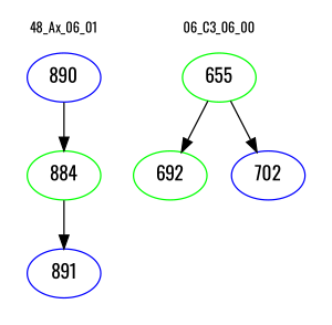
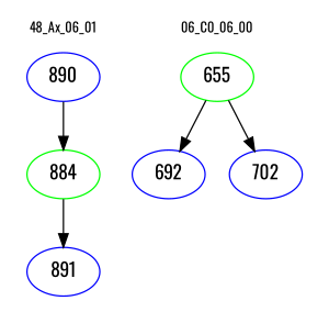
  digraph {
    fontname=Oswald
    node [color=blue fontname=Oswald]
    edge [color=black fontname=Oswald]
    n1 [label=890]
    n2 [color=green label=884]
    n3 [label=891]
-   n4 [color=green label=692]
+   n4 [label=692]
    n5 [color=green label=655]
    n6 [label=702]
    subgraph cluster_1 {
      color=white
      fontsize=10
      label="48_Ax_06_01"
      n1
      n2
      n3
    }
    subgraph cluster_2 {
      color=white
      fontsize=10
-     label="06_C3_06_00"
+     label="06_C0_06_00"
      n4
      n5
      n6
    }
    n1 -> n2
    n2 -> n3
    n5 -> n4
    n5 -> n6
  }
